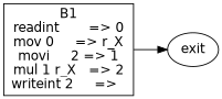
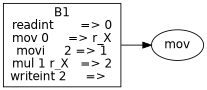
  digraph {
    rankdir=LR
    fontname="DejaVu Sans"
    node [fontname="DejaVu Sans"]
    n1 [label="B1\nreadint       => 0\nmov 0     => r_X\nmovi     2 => 1\nmul 1 r_X   => 2\nwriteint 2     =>  \n" shape=box]
-   n2 [label=exit]
+   n2 [label=mov]
    n1 -> n2 [fontname="DejaVu Sans"]
  }
